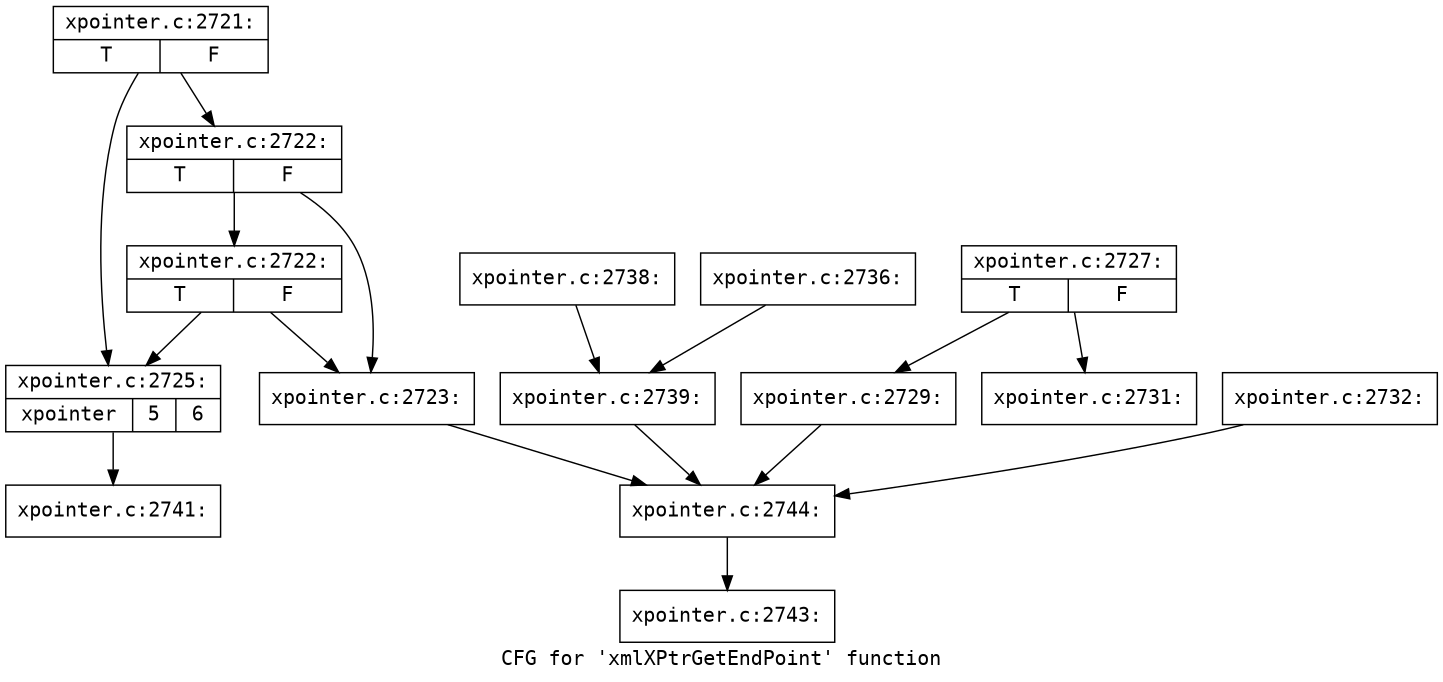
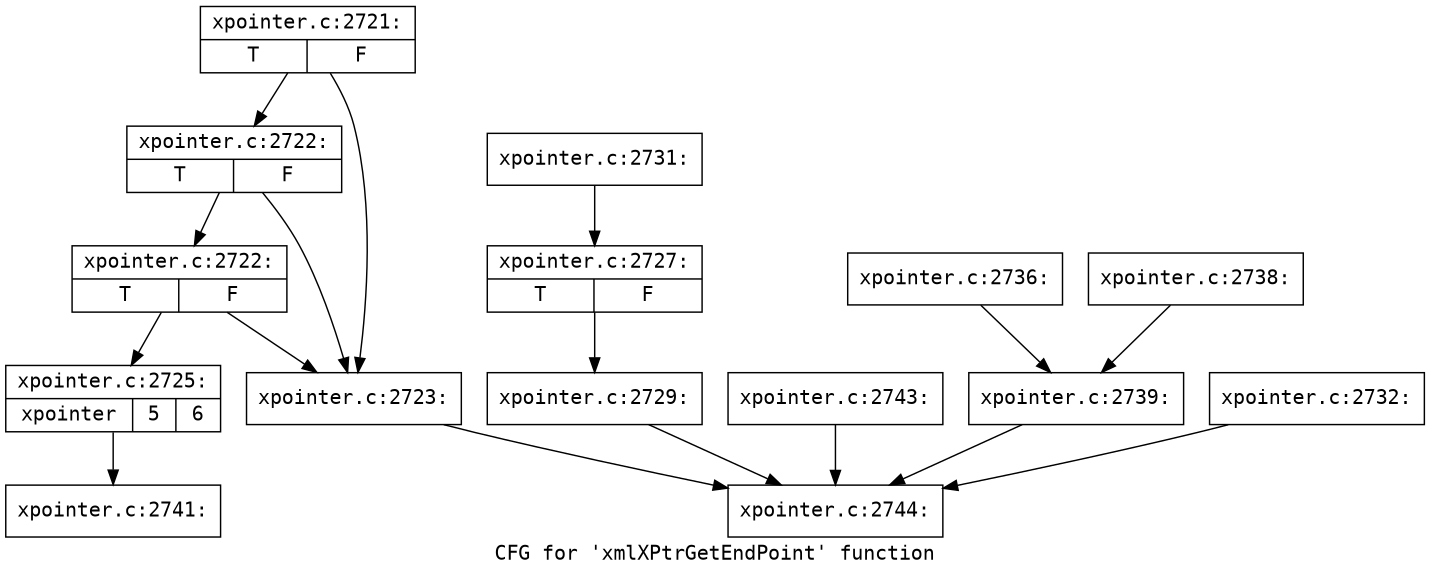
  digraph {
    fontname="DejaVu Sans Mono"
    label="CFG for 'xmlXPtrGetEndPoint' function"
    node [fontname="DejaVu Sans Mono" shape=record]
    edge [fontname="DejaVu Sans Mono"]
    n1 [label="{xpointer.c:2721:|{<s0>T|<s1>F}}"]
    n2 [label="{xpointer.c:2723:}"]
    n3 [label="{xpointer.c:2722:|{<s0>T|<s1>F}}"]
    n4 [label="{xpointer.c:2744:}"]
    n5 [label="{xpointer.c:2722:|{<s0>T|<s1>F}}"]
    n6 [label="{xpointer.c:2725:|{<s0>xpointer|<s1>5|<s2>6}}"]
    n7 [label="{xpointer.c:2741:}"]
    n8 [label="{xpointer.c:2727:|{<s0>T|<s1>F}}"]
    n9 [label="{xpointer.c:2729:}"]
    n10 [label="{xpointer.c:2731:}"]
    n11 [label="{xpointer.c:2743:}"]
    n12 [label="{xpointer.c:2736:}"]
    n13 [label="{xpointer.c:2739:}"]
    n14 [label="{xpointer.c:2738:}"]
    n15 [label="{xpointer.c:2732:}"]
-   n1 -> n6
+   n1 -> n2
    n1 -> n3
    n2 -> n4
    n3 -> n2
    n3 -> n5
    n5 -> n2
    n5 -> n6
    n6 -> n7
    n8 -> n9
-   n8 -> n10
+   n10 -> n8
    n9 -> n4
-   n4 -> n11
+   n11 -> n4
    n12 -> n13
    n13 -> n4
    n14 -> n13
    n15 -> n4
  }
